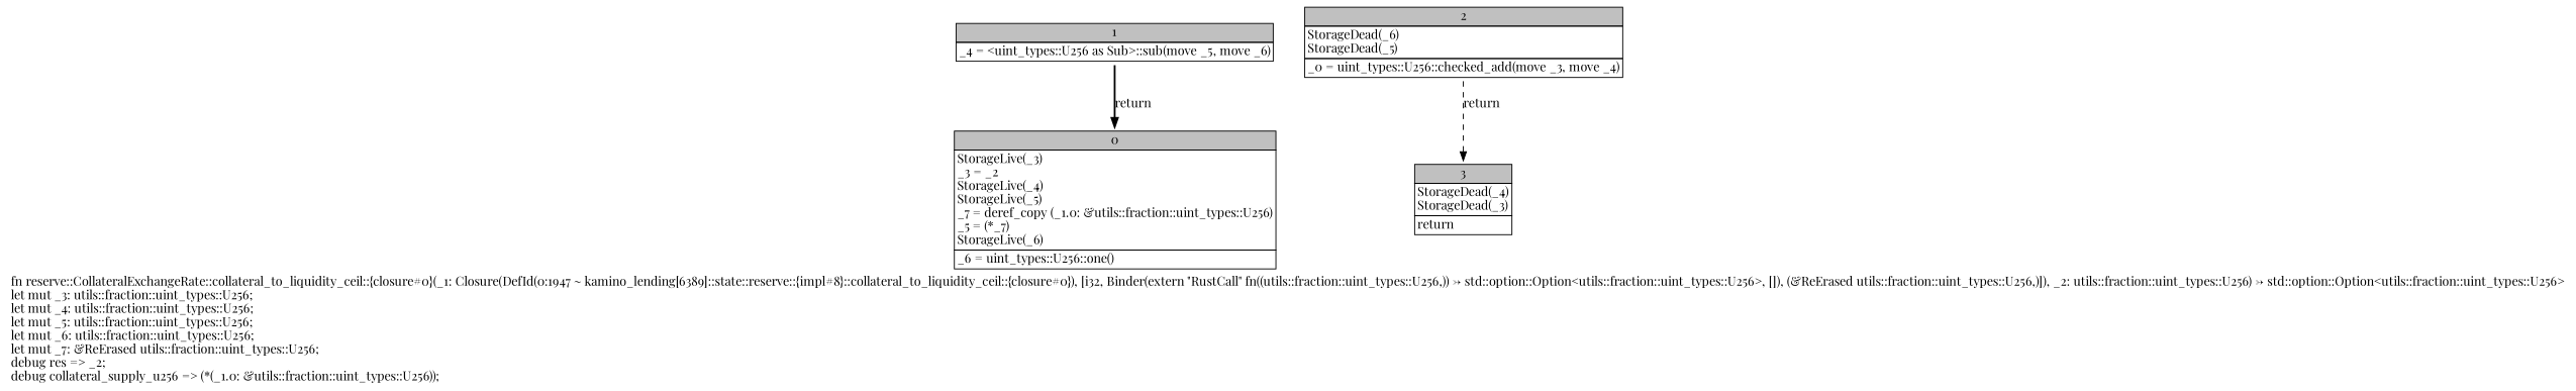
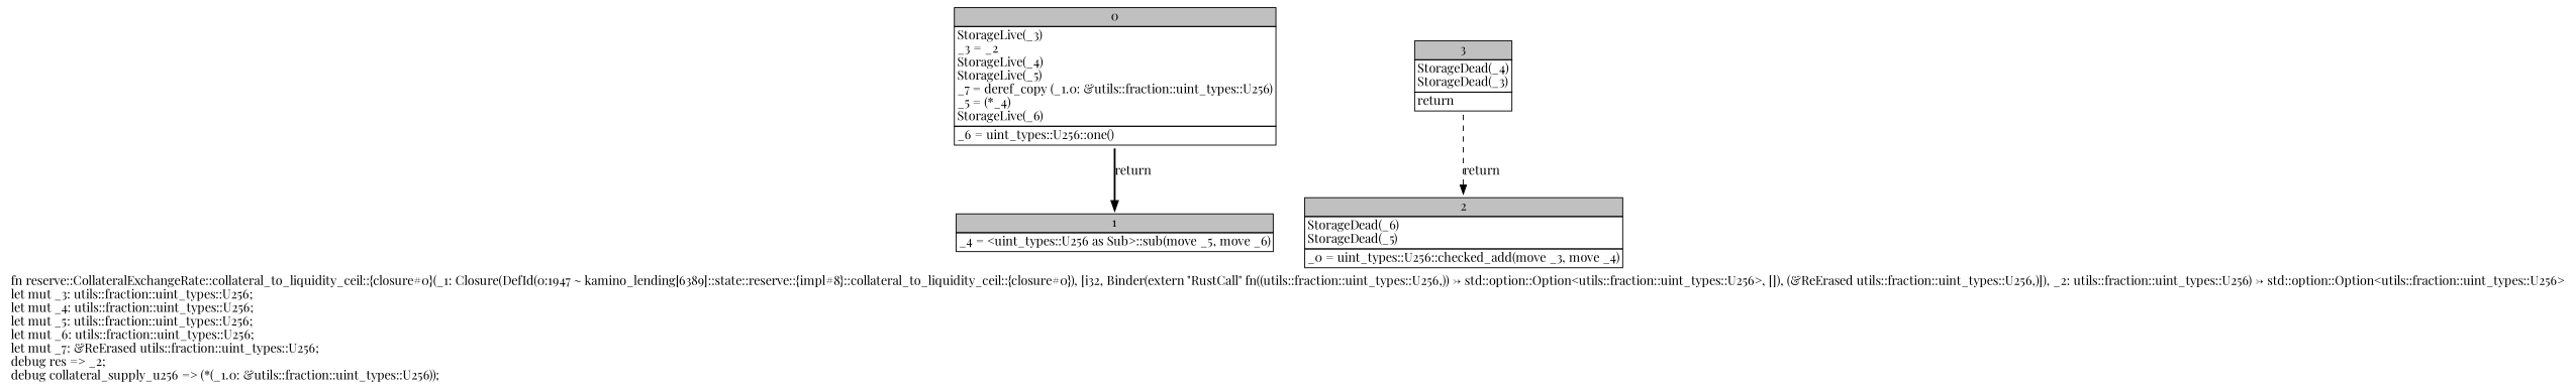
  digraph {
    fontname="Playfair Display"
    label=<fn reserve::CollateralExchangeRate::collateral_to_liquidity_ceil::{closure#0}(_1: Closure(DefId(0:1947 ~ kamino_lending[6389]::state::reserve::{impl#8}::collateral_to_liquidity_ceil::{closure#0}), [i32, Binder(extern &quot;RustCall&quot; fn((utils::fraction::uint_types::U256,)) -&gt; std::option::Option&lt;utils::fraction::uint_types::U256&gt;, []), (&amp;ReErased utils::fraction::uint_types::U256,)]), _2: utils::fraction::uint_types::U256) -&gt; std::option::Option&lt;utils::fraction::uint_types::U256&gt;<br align="left"/>let mut _3: utils::fraction::uint_types::U256;<br align="left"/>let mut _4: utils::fraction::uint_types::U256;<br align="left"/>let mut _5: utils::fraction::uint_types::U256;<br align="left"/>let mut _6: utils::fraction::uint_types::U256;<br align="left"/>let mut _7: &amp;ReErased utils::fraction::uint_types::U256;<br align="left"/>debug res =&gt; _2;<br align="left"/>debug collateral_supply_u256 =&gt; (*(_1.0: &amp;utils::fraction::uint_types::U256));<br align="left"/>>
    node [fontname="Playfair Display" shape=none]
    edge [fontname="Playfair Display"]
-   n1 [label=<<table border="0" cellborder="1" cellspacing="0"><tr><td bgcolor="gray" align="center" colspan="1">0</td></tr><tr><td align="left" balign="left">StorageLive(_3)<br/>_3 = _2<br/>StorageLive(_4)<br/>StorageLive(_5)<br/>_7 = deref_copy (_1.0: &amp;utils::fraction::uint_types::U256)<br/>_5 = (*_7)<br/>StorageLive(_6)<br/></td></tr><tr><td align="left">_6 = uint_types::U256::one()</td></tr></table>>]
+   n1 [label=<<table border="0" cellborder="1" cellspacing="0"><tr><td bgcolor="gray" align="center" colspan="1">0</td></tr><tr><td align="left" balign="left">StorageLive(_3)<br/>_3 = _2<br/>StorageLive(_4)<br/>StorageLive(_5)<br/>_7 = deref_copy (_1.0: &amp;utils::fraction::uint_types::U256)<br/>_5 = (*_4)<br/>StorageLive(_6)<br/></td></tr><tr><td align="left">_6 = uint_types::U256::one()</td></tr></table>>]
    n2 [label=<<table border="0" cellborder="1" cellspacing="0"><tr><td bgcolor="gray" align="center" colspan="1">1</td></tr><tr><td align="left">_4 = &lt;uint_types::U256 as Sub&gt;::sub(move _5, move _6)</td></tr></table>>]
    n3 [label=<<table border="0" cellborder="1" cellspacing="0"><tr><td bgcolor="gray" align="center" colspan="1">2</td></tr><tr><td align="left" balign="left">StorageDead(_6)<br/>StorageDead(_5)<br/></td></tr><tr><td align="left">_0 = uint_types::U256::checked_add(move _3, move _4)</td></tr></table>>]
    n4 [label=<<table border="0" cellborder="1" cellspacing="0"><tr><td bgcolor="gray" align="center" colspan="1">3</td></tr><tr><td align="left" balign="left">StorageDead(_4)<br/>StorageDead(_3)<br/></td></tr><tr><td align="left">return</td></tr></table>>]
-   n2 -> n1 [label=return style=bold]
-   n3 -> n4 [label=return style=dashed]
+   n1 -> n2 [label=return style=bold]
+   n4 -> n3 [label=return style=dashed]
  }
